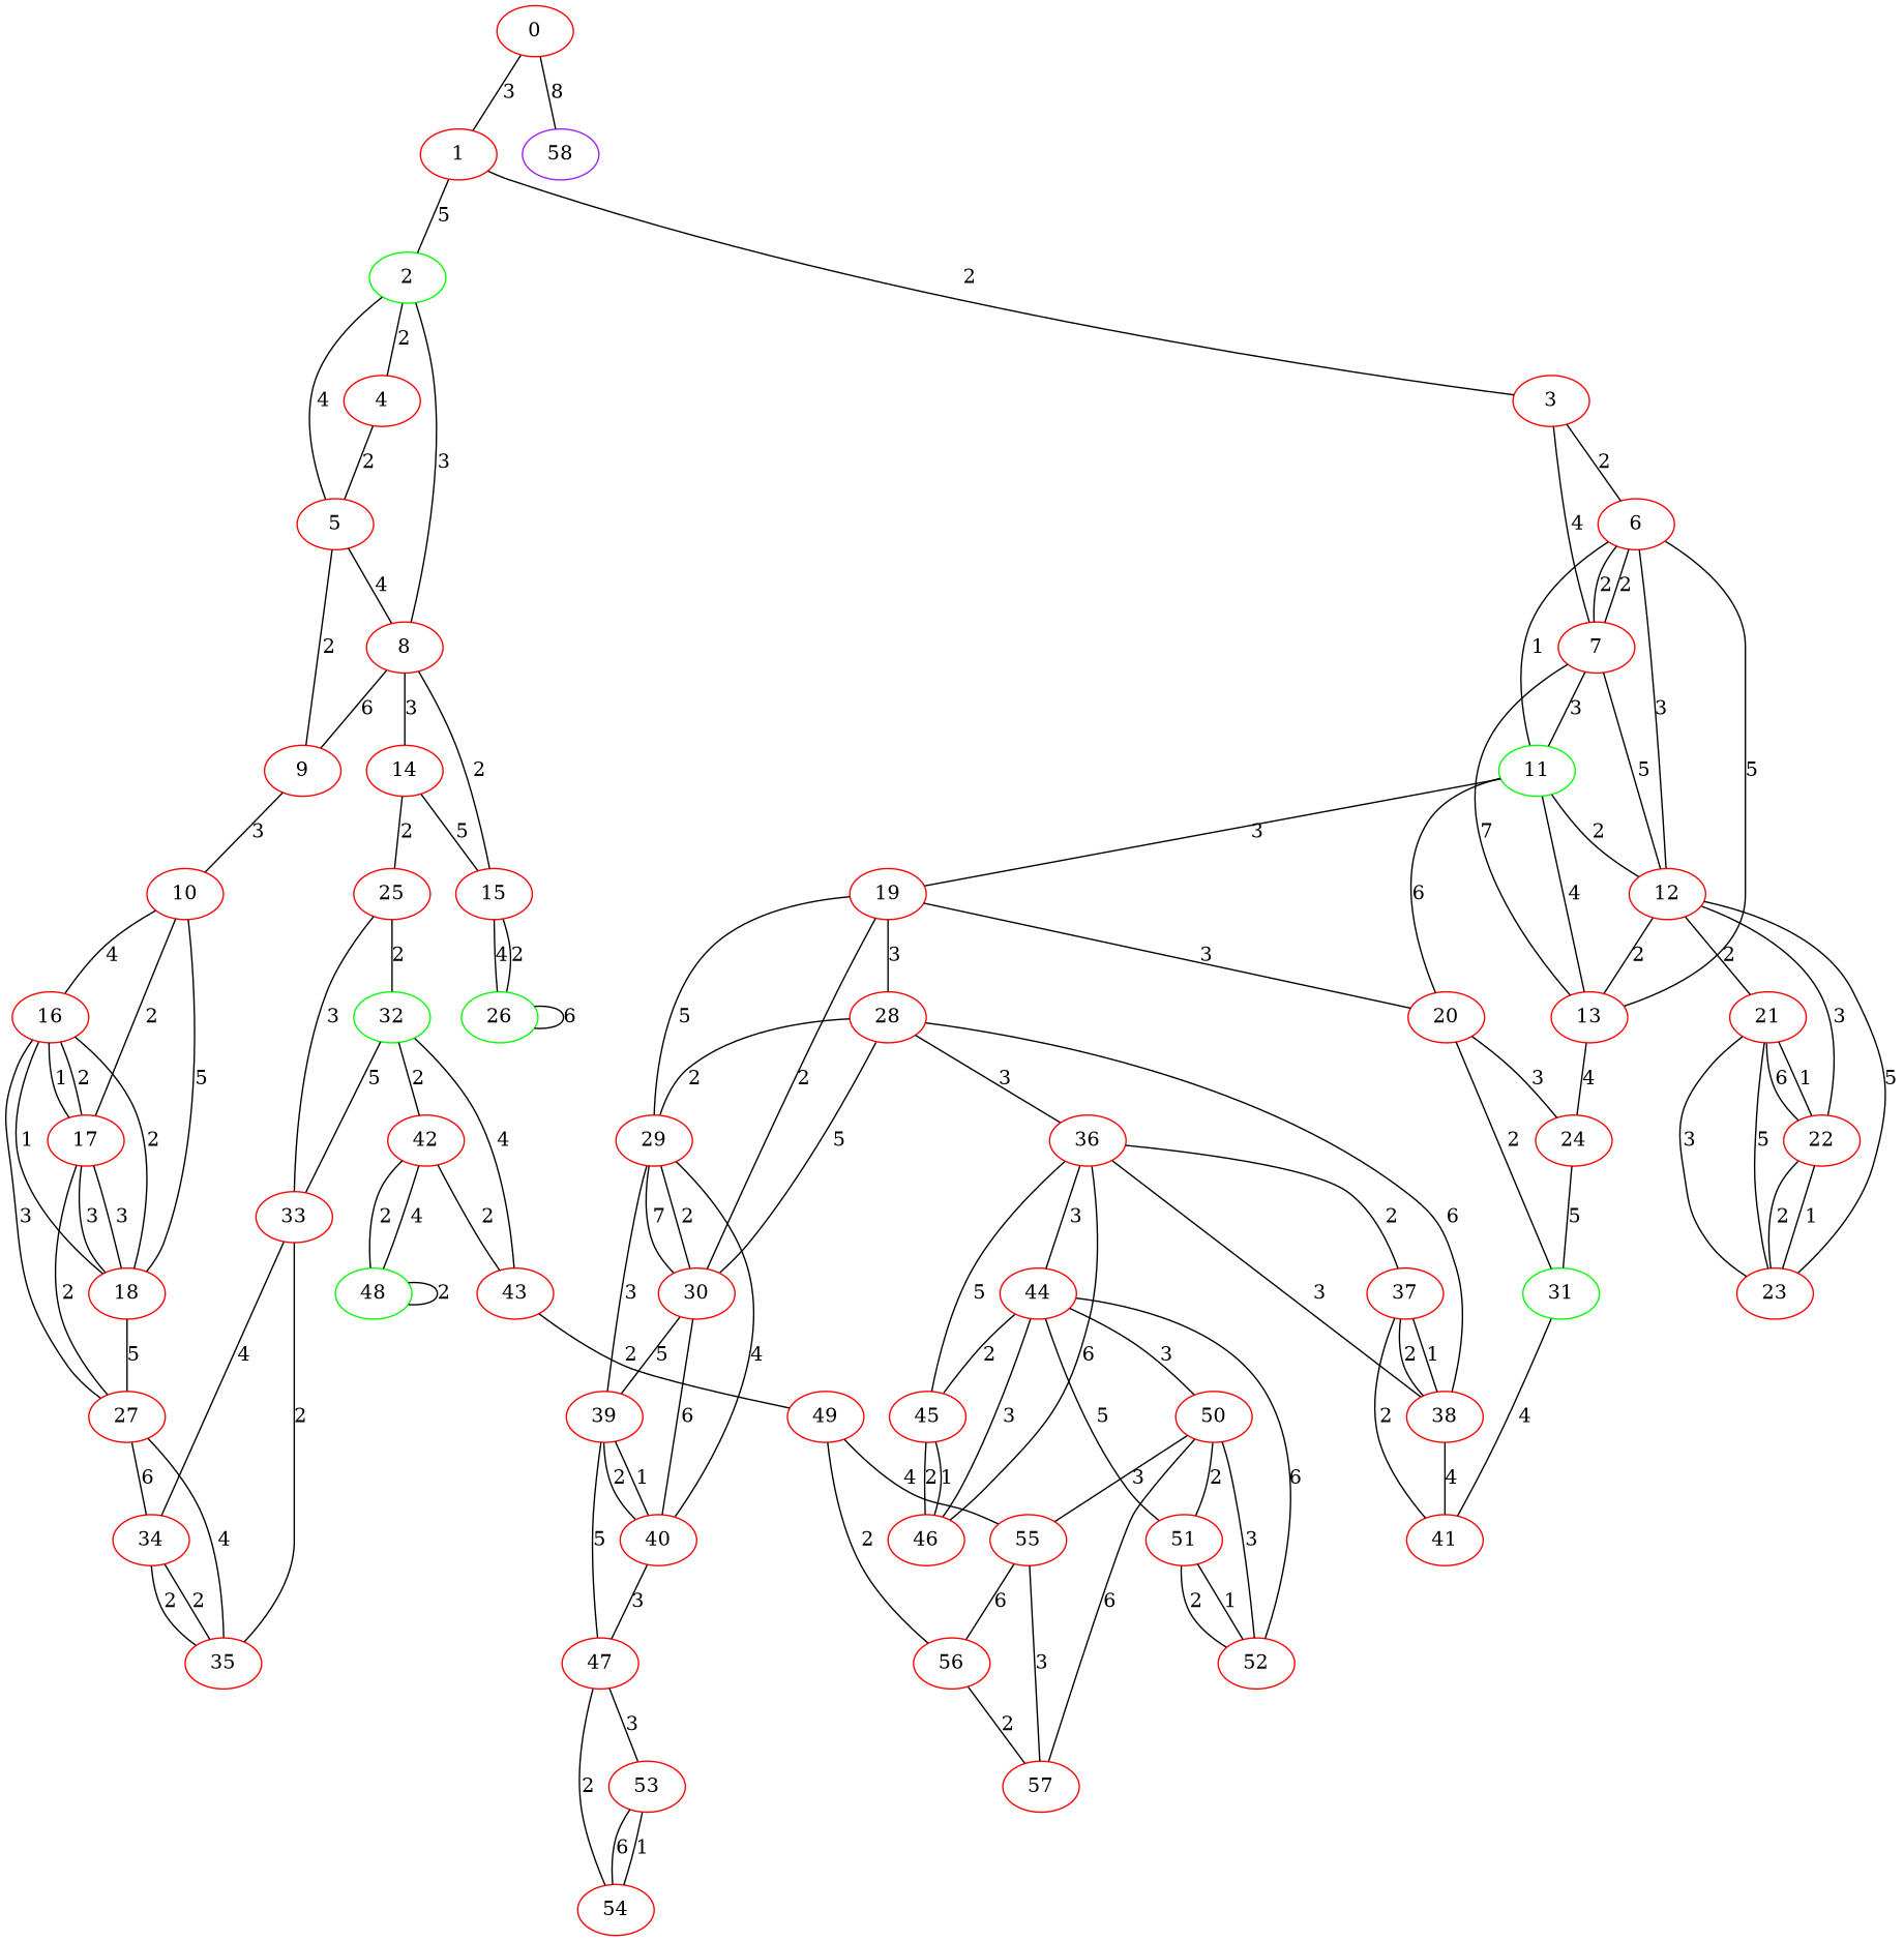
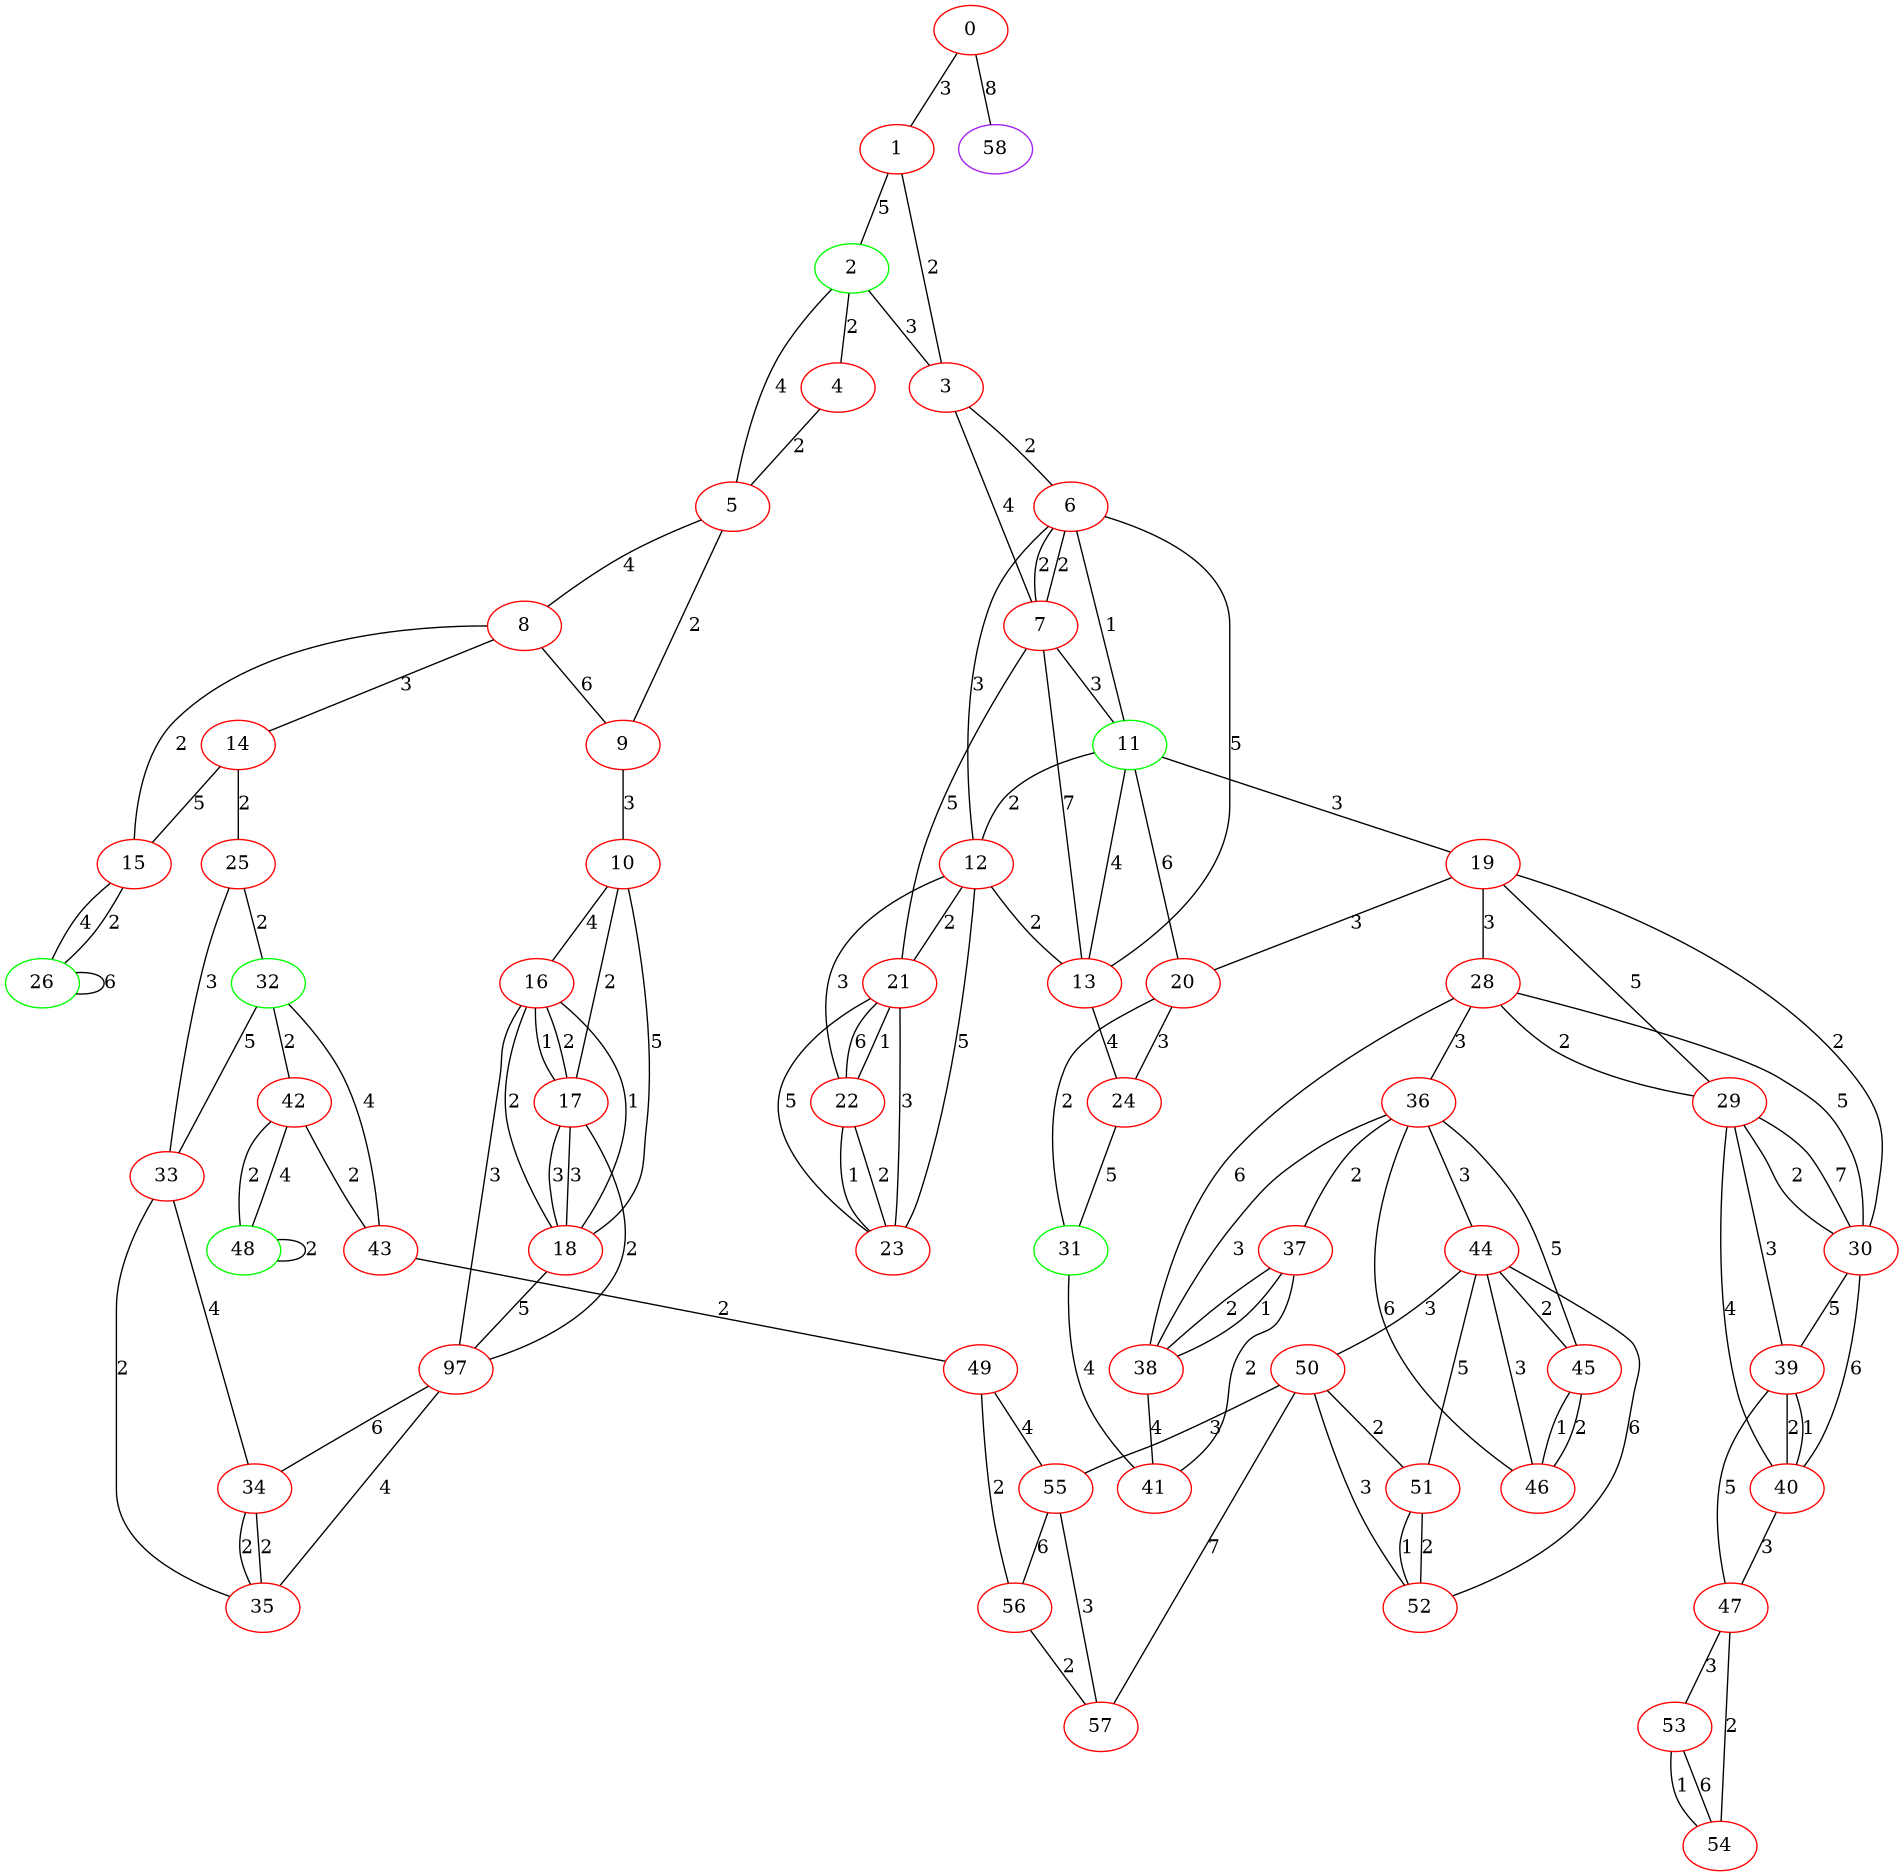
  graph {
    node [color=red weight=1]
    0
    1
    58 [color=purple weight=4]
    2 [color=green weight=2]
    3
    4
    5
    6
    7
    8
    9
    11 [color=green weight=2]
    12
    13
    14
    15
    10
    19
    20
    21
    22
    23
    24
    25
    26 [color=green weight=2]
    16
    17
    18
-   27
+   27 [label=97]
    28
    29
    30
    31 [color=green weight=2]
    32 [color=green weight=2]
    33
    34
    35
    36
    38
    39
    40
    41
    42
    43
    37
    44
    45
    46
    47
    48 [color=green weight=2]
    49
    50
    51
    52
    53
    54
    55
    56
    57
    0 -- 1 [label=3]
    0 -- 58 [label=8]
    1 -- 2 [label=5]
    1 -- 3 [label=2]
-   2 -- 8 [label=3]
+   2 -- 3 [label=3]
    2 -- 4 [label=2]
    2 -- 5 [label=4]
    3 -- 6 [label=2]
    3 -- 7 [label=4]
    4 -- 5 [label=2]
    5 -- 8 [label=4]
    5 -- 9 [label=2]
    6 -- 7 [label=2]
    6 -- 7 [label=2]
    6 -- 11 [label=1]
    6 -- 12 [label=3]
    6 -- 13 [label=5]
    7 -- 11 [label=3]
-   7 -- 12 [label=5]
+   7 -- 21 [label=5]
    7 -- 13 [label=7]
    8 -- 9 [label=6]
    8 -- 14 [label=3]
    8 -- 15 [label=2]
    9 -- 10 [label=3]
    11 -- 12 [label=2]
    11 -- 13 [label=4]
    11 -- 19 [label=3]
    11 -- 20 [label=6]
    12 -- 13 [label=2]
    12 -- 21 [label=2]
    12 -- 22 [label=3]
    12 -- 23 [label=5]
    13 -- 24 [label=4]
    14 -- 15 [label=5]
    14 -- 25 [label=2]
    15 -- 26 [label=4]
    15 -- 26 [label=2]
    10 -- 16 [label=4]
    10 -- 17 [label=2]
    10 -- 18 [label=5]
    19 -- 20 [label=3]
    19 -- 28 [label=3]
    19 -- 29 [label=5]
    19 -- 30 [label=2]
    20 -- 24 [label=3]
    20 -- 31 [label=2]
    21 -- 22 [label=1]
    21 -- 22 [label=6]
    21 -- 23 [label=3]
    21 -- 23 [label=5]
    22 -- 23 [label=2]
    22 -- 23 [label=1]
    24 -- 31 [label=5]
    25 -- 32 [label=2]
    25 -- 33 [label=3]
    26 -- 26 [label=6]
    16 -- 17 [label=2]
    16 -- 17 [label=1]
    16 -- 18 [label=1]
    16 -- 18 [label=2]
    16 -- 27 [label=3]
    17 -- 18 [label=3]
    17 -- 18 [label=3]
    17 -- 27 [label=2]
    18 -- 27 [label=5]
    27 -- 34 [label=6]
    27 -- 35 [label=4]
    28 -- 29 [label=2]
    28 -- 30 [label=5]
    28 -- 36 [label=3]
    28 -- 38 [label=6]
    29 -- 30 [label=7]
    29 -- 30 [label=2]
    29 -- 39 [label=3]
    29 -- 40 [label=4]
    30 -- 39 [label=5]
    30 -- 40 [label=6]
    31 -- 41 [label=4]
    32 -- 33 [label=5]
    32 -- 42 [label=2]
    32 -- 43 [label=4]
    33 -- 34 [label=4]
    33 -- 35 [label=2]
    34 -- 35 [label=2]
    34 -- 35 [label=2]
    36 -- 38 [label=3]
    36 -- 37 [label=2]
    36 -- 44 [label=3]
    36 -- 45 [label=5]
    36 -- 46 [label=6]
    38 -- 41 [label=4]
    39 -- 40 [label=2]
    39 -- 40 [label=1]
    39 -- 47 [label=5]
    40 -- 47 [label=3]
    42 -- 43 [label=2]
    42 -- 48 [label=2]
    42 -- 48 [label=4]
    43 -- 49 [label=2]
    37 -- 38 [label=1]
    37 -- 38 [label=2]
    37 -- 41 [label=2]
    44 -- 45 [label=2]
    44 -- 46 [label=3]
    44 -- 50 [label=3]
    44 -- 51 [label=5]
    44 -- 52 [label=6]
    45 -- 46 [label=1]
    45 -- 46 [label=2]
    47 -- 53 [label=3]
    47 -- 54 [label=2]
    48 -- 48 [label=2]
    49 -- 55 [label=4]
    49 -- 56 [label=2]
    50 -- 51 [label=2]
    50 -- 52 [label=3]
    50 -- 55 [label=3]
-   50 -- 57 [label=6]
+   50 -- 57 [label=7]
    51 -- 52 [label=2]
    51 -- 52 [label=1]
    53 -- 54 [label=1]
    53 -- 54 [label=6]
    55 -- 56 [label=6]
    55 -- 57 [label=3]
    56 -- 57 [label=2]
  }
